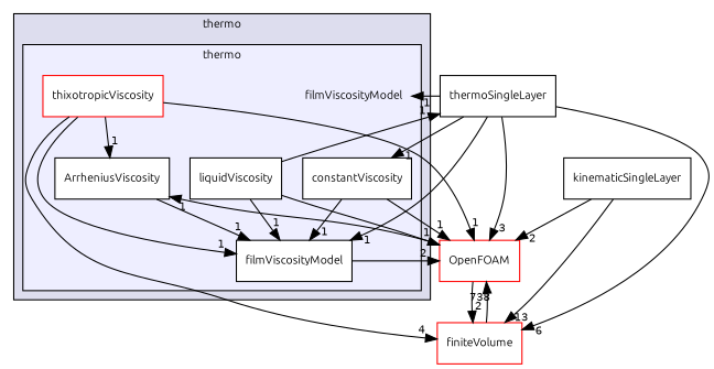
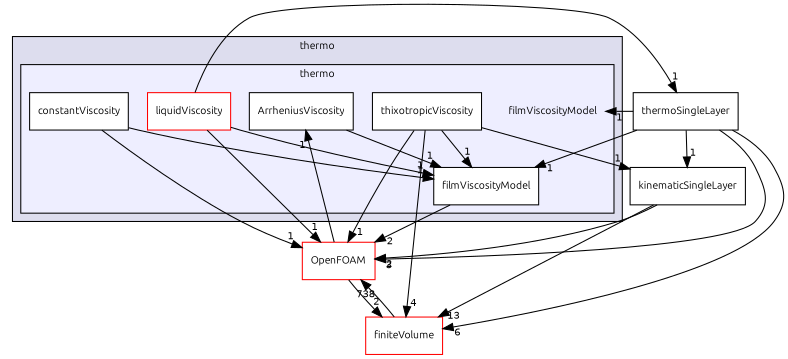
  digraph {
    compound=true
    fontname=Ubuntu
    node [fontname=Ubuntu fontsize=10 shape=box color=black]
    edge [fontname=Ubuntu headlabel=1 labeldistance=1.5 labelfontname=Helvetica labelfontsize=10]
    n1 [label=filmViscosityModel shape=plaintext color=""]
    n2 [fillcolor=white label=ArrheniusViscosity style=filled]
    n3 [fillcolor=white label=constantViscosity style=filled]
    n4 [fillcolor=white label=filmViscosityModel style=filled]
-   n5 [fillcolor=white label=liquidViscosity style=filled]
-   n6 [color=red fillcolor=white label=thixotropicViscosity style=filled]
+   n5 [color=red fillcolor=white label=liquidViscosity style=filled]
+   n6 [fillcolor=white label=thixotropicViscosity style=filled]
    n7 [color=red label=OpenFOAM]
    n8 [label=thermoSingleLayer color=""]
    n9 [color=red label=finiteVolume]
    n10 [label=kinematicSingleLayer color=""]
    subgraph cluster_1 {
      bgcolor="#ddddee"
      fontsize=10
      label=thermo
      pencolor=black
      subgraph cluster_2 {
        bgcolor="#eeeeff"
        fontsize=10
        label=thermo
        pencolor=black
        n1
        n2
        n3
        n4
        n5
        n6
      }
    }
    n2 -> n4
    n3 -> n4
    n3 -> n7
    n4 -> n7 [headlabel=2]
    n5 -> n4
    n5 -> n7
    n5 -> n8
    n6 -> n4
    n6 -> n7
    n6 -> n9 [headlabel=4]
-   n6 -> n2
+   n6 -> n10
    n7 -> n2
    n7 -> n9 [headlabel=2]
    n8 -> n1
    n8 -> n4
    n8 -> n7 [headlabel=3]
    n8 -> n9 [headlabel=6]
-   n8 -> n3
+   n8 -> n10
    n9 -> n7 [headlabel=738]
    n10 -> n7 [headlabel=2]
    n10 -> n9 [headlabel=13]
  }
